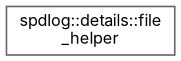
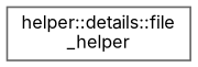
  digraph {
    rankdir=LR
    fontname=Inter
-   n1 [color=grey40 fillcolor=white fontname=Inter fontsize=10 height=0.2 label="spdlog::details::file\l_helper" shape=box style=filled width=0.4]
+   n1 [color=grey40 fillcolor=white fontname=Inter fontsize=10 height=0.2 label="helper::details::file\l_helper" shape=box style=filled width=0.4]
  }
